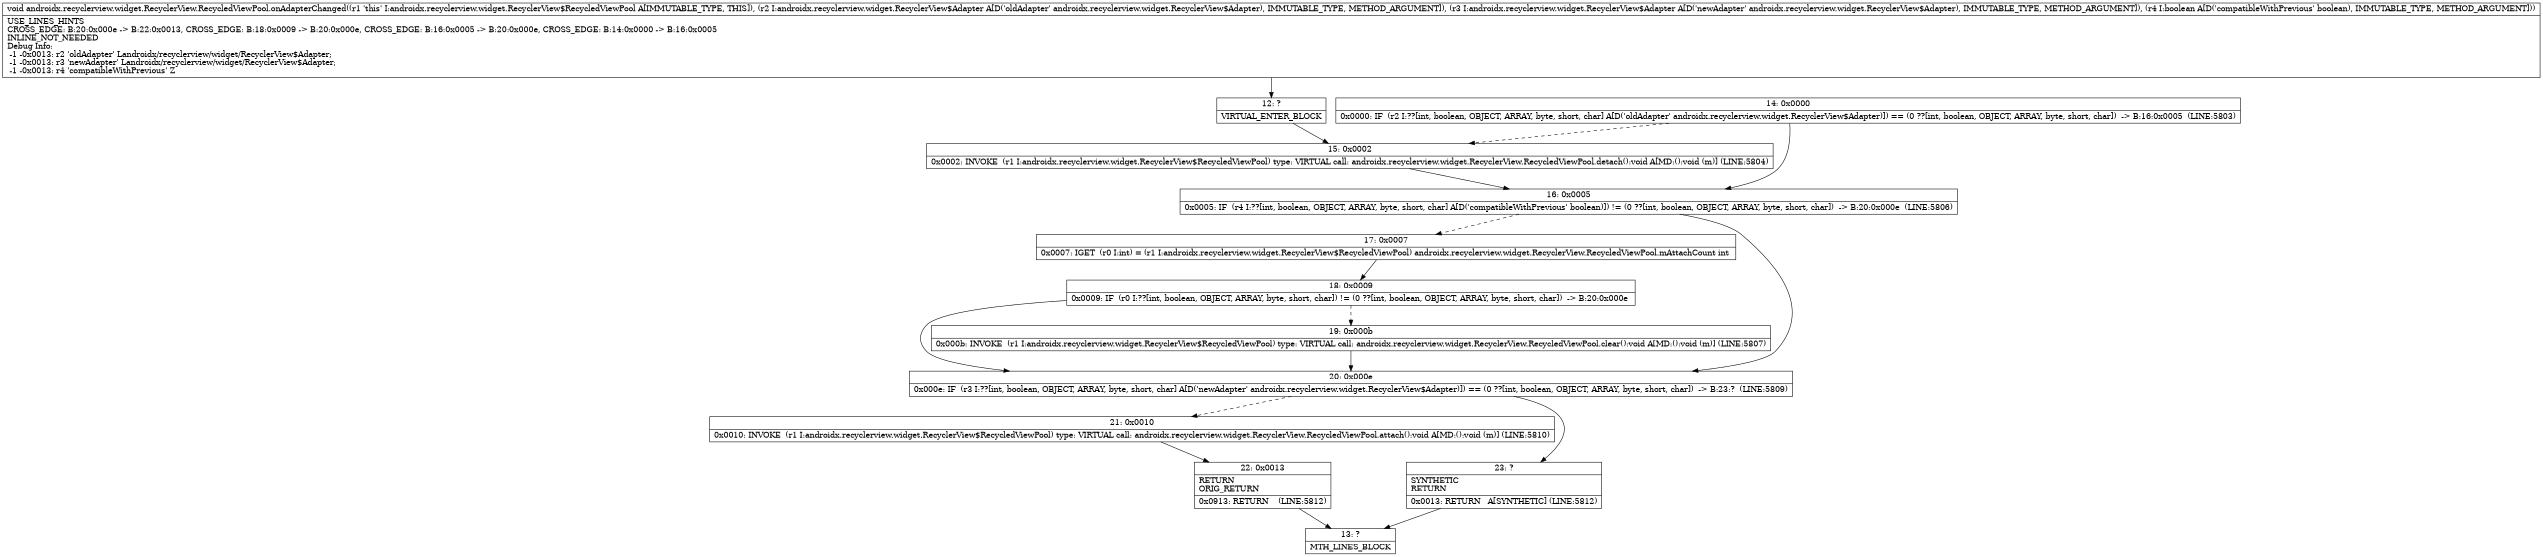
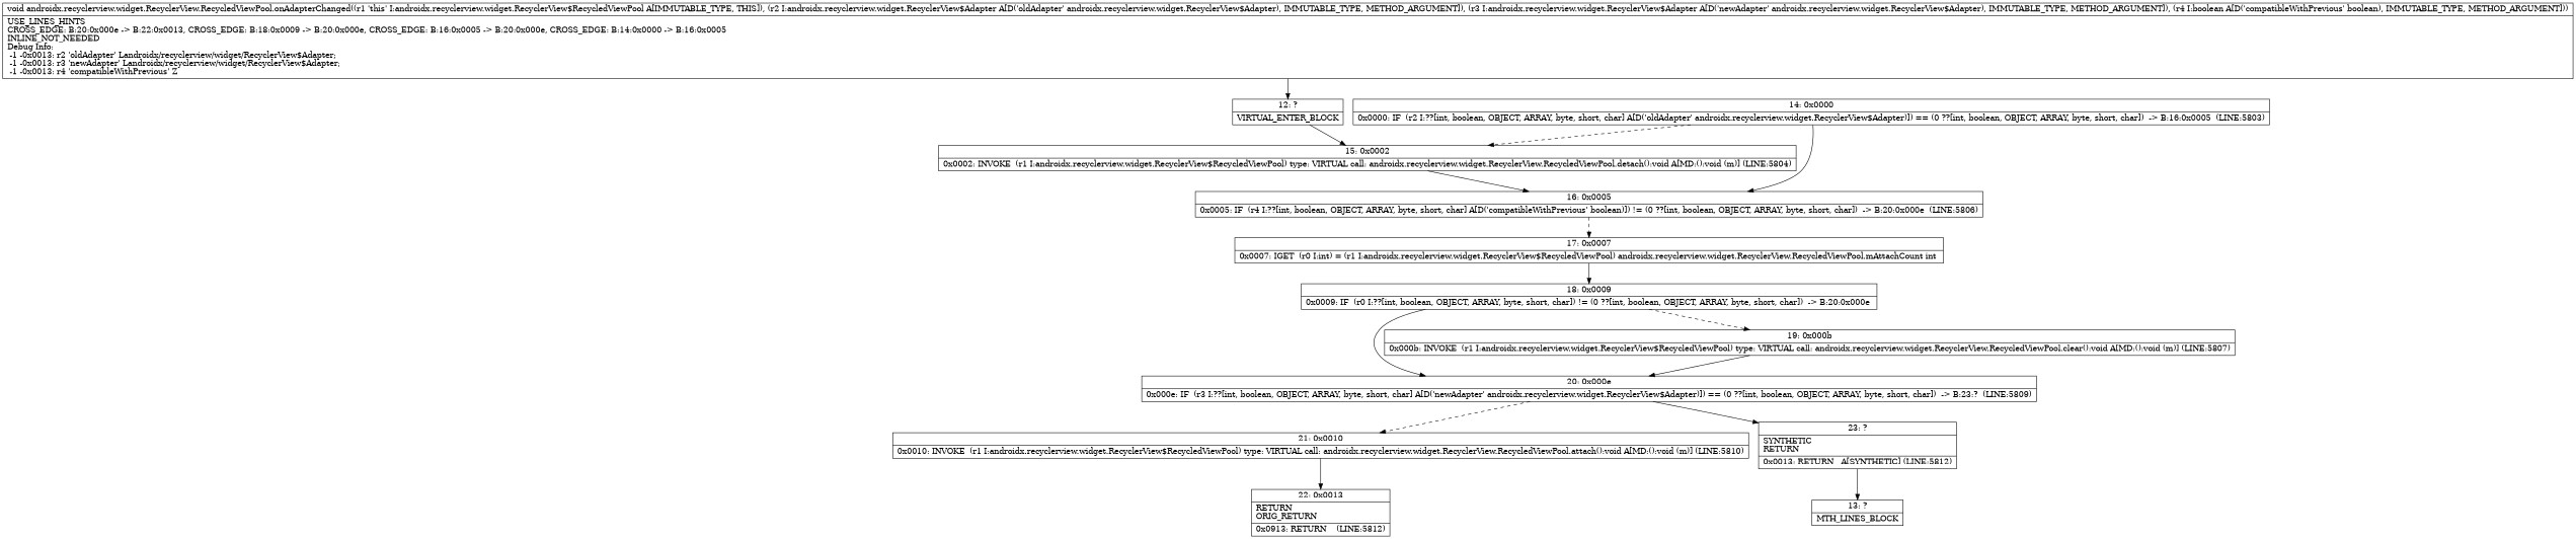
  digraph {
    node [shape=record]
    n1 [label="{12\:\ ?|VIRTUAL_ENTER_BLOCK\l}"]
    n2 [label="{15\:\ 0x0002|0x0002: INVOKE  (r1 I:androidx.recyclerview.widget.RecyclerView$RecycledViewPool) type: VIRTUAL call: androidx.recyclerview.widget.RecyclerView.RecycledViewPool.detach():void A[MD:():void (m)] (LINE:5804)\l}"]
    n3 [label="{14\:\ 0x0000|0x0000: IF  (r2 I:??[int, boolean, OBJECT, ARRAY, byte, short, char] A[D('oldAdapter' androidx.recyclerview.widget.RecyclerView$Adapter)]) == (0 ??[int, boolean, OBJECT, ARRAY, byte, short, char])  \-\> B:16:0x0005  (LINE:5803)\l}"]
    n4 [label="{16\:\ 0x0005|0x0005: IF  (r4 I:??[int, boolean, OBJECT, ARRAY, byte, short, char] A[D('compatibleWithPrevious' boolean)]) != (0 ??[int, boolean, OBJECT, ARRAY, byte, short, char])  \-\> B:20:0x000e  (LINE:5806)\l}"]
    n5 [label="{17\:\ 0x0007|0x0007: IGET  (r0 I:int) = (r1 I:androidx.recyclerview.widget.RecyclerView$RecycledViewPool) androidx.recyclerview.widget.RecyclerView.RecycledViewPool.mAttachCount int \l}"]
    n6 [label="{20\:\ 0x000e|0x000e: IF  (r3 I:??[int, boolean, OBJECT, ARRAY, byte, short, char] A[D('newAdapter' androidx.recyclerview.widget.RecyclerView$Adapter)]) == (0 ??[int, boolean, OBJECT, ARRAY, byte, short, char])  \-\> B:23:?  (LINE:5809)\l}"]
    n7 [label="{18\:\ 0x0009|0x0009: IF  (r0 I:??[int, boolean, OBJECT, ARRAY, byte, short, char]) != (0 ??[int, boolean, OBJECT, ARRAY, byte, short, char])  \-\> B:20:0x000e \l}"]
    n8 [label="{21\:\ 0x0010|0x0010: INVOKE  (r1 I:androidx.recyclerview.widget.RecyclerView$RecycledViewPool) type: VIRTUAL call: androidx.recyclerview.widget.RecyclerView.RecycledViewPool.attach():void A[MD:():void (m)] (LINE:5810)\l}"]
    n9 [label="{23\:\ ?|SYNTHETIC\lRETURN\l|0x0013: RETURN   A[SYNTHETIC] (LINE:5812)\l}"]
    n10 [label="{19\:\ 0x000b|0x000b: INVOKE  (r1 I:androidx.recyclerview.widget.RecyclerView$RecycledViewPool) type: VIRTUAL call: androidx.recyclerview.widget.RecyclerView.RecycledViewPool.clear():void A[MD:():void (m)] (LINE:5807)\l}"]
    n11 [label="{22\:\ 0x0013|RETURN\lORIG_RETURN\l|0x0913: RETURN    (LINE:5812)\l}"]
    n12 [label="{13\:\ ?|MTH_LINES_BLOCK\l}"]
    n13 [label="{void androidx.recyclerview.widget.RecyclerView.RecycledViewPool.onAdapterChanged((r1 'this' I:androidx.recyclerview.widget.RecyclerView$RecycledViewPool A[IMMUTABLE_TYPE, THIS]), (r2 I:androidx.recyclerview.widget.RecyclerView$Adapter A[D('oldAdapter' androidx.recyclerview.widget.RecyclerView$Adapter), IMMUTABLE_TYPE, METHOD_ARGUMENT]), (r3 I:androidx.recyclerview.widget.RecyclerView$Adapter A[D('newAdapter' androidx.recyclerview.widget.RecyclerView$Adapter), IMMUTABLE_TYPE, METHOD_ARGUMENT]), (r4 I:boolean A[D('compatibleWithPrevious' boolean), IMMUTABLE_TYPE, METHOD_ARGUMENT]))  | USE_LINES_HINTS\lCROSS_EDGE: B:20:0x000e \-\> B:22:0x0013, CROSS_EDGE: B:18:0x0009 \-\> B:20:0x000e, CROSS_EDGE: B:16:0x0005 \-\> B:20:0x000e, CROSS_EDGE: B:14:0x0000 \-\> B:16:0x0005\lINLINE_NOT_NEEDED\lDebug Info:\l  \-1 \-0x0013: r2 'oldAdapter' Landroidx\/recyclerview\/widget\/RecyclerView$Adapter;\l  \-1 \-0x0013: r3 'newAdapter' Landroidx\/recyclerview\/widget\/RecyclerView$Adapter;\l  \-1 \-0x0013: r4 'compatibleWithPrevious' Z\l}"]
    n1 -> n2
    n2 -> n4
    n3 -> n2 [style=dashed]
    n3 -> n4
    n4 -> n5 [style=dashed]
-   n4 -> n6
    n5 -> n7
    n6 -> n8 [style=dashed]
    n6 -> n9
    n7 -> n6
    n7 -> n10 [style=dashed]
    n8 -> n11
    n9 -> n12
    n10 -> n6
-   n11 -> n12
    n13 -> n1
  }
